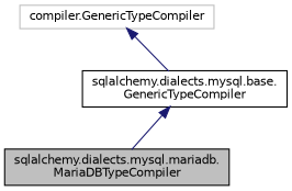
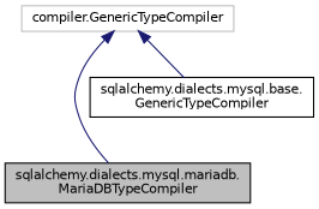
  digraph {
    node [color=black fillcolor=white fontname=Helvetica fontsize=10 shape=record style=filled]
    edge [color=midnightblue dir=back fontname=Helvetica fontsize=10 labelfontname=Helvetica labelfontsize=10 style=solid]
    n1 [fillcolor=grey75 fontcolor=black height=0.2 label="sqlalchemy.dialects.mysql.mariadb.\lMariaDBTypeCompiler" width=0.4]
    n2 [height=0.2 label="sqlalchemy.dialects.mysql.base.\lGenericTypeCompiler" width=0.4]
    n3 [color=grey75 height=0.2 label="compiler.GenericTypeCompiler" width=0.4]
-   n2 -> n1
+   n3 -> n1
    n3 -> n2
  }
